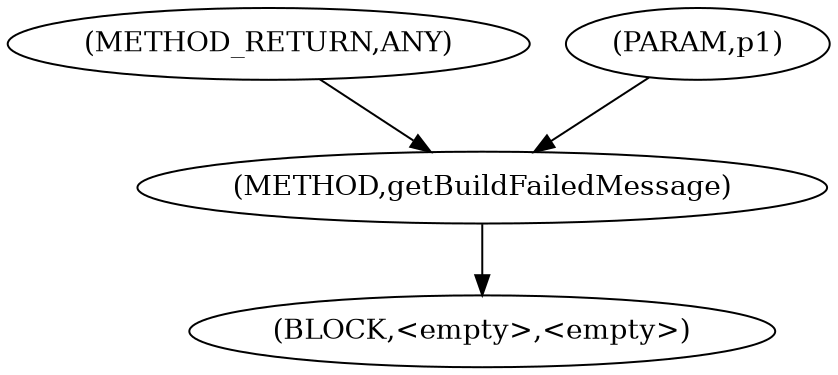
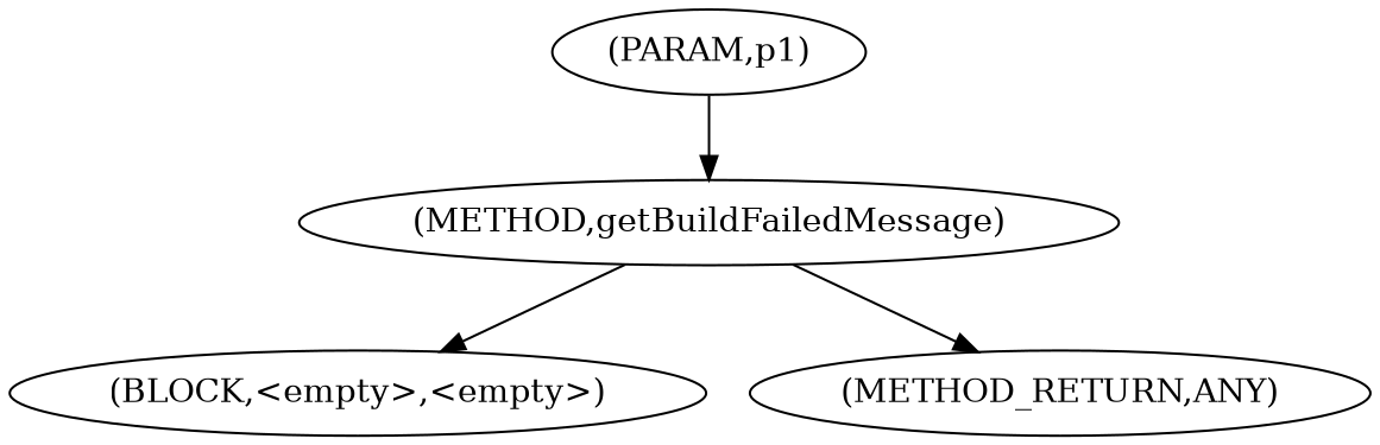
  digraph {
    n1 [label=<(METHOD,getBuildFailedMessage)>]
    n2 [label=<(BLOCK,&lt;empty&gt;,&lt;empty&gt;)>]
    n3 [label=<(METHOD_RETURN,ANY)>]
    n4 [label=<(PARAM,p1)>]
    n1 -> n2
-   n3 -> n1
+   n1 -> n3
    n4 -> n1
  }
